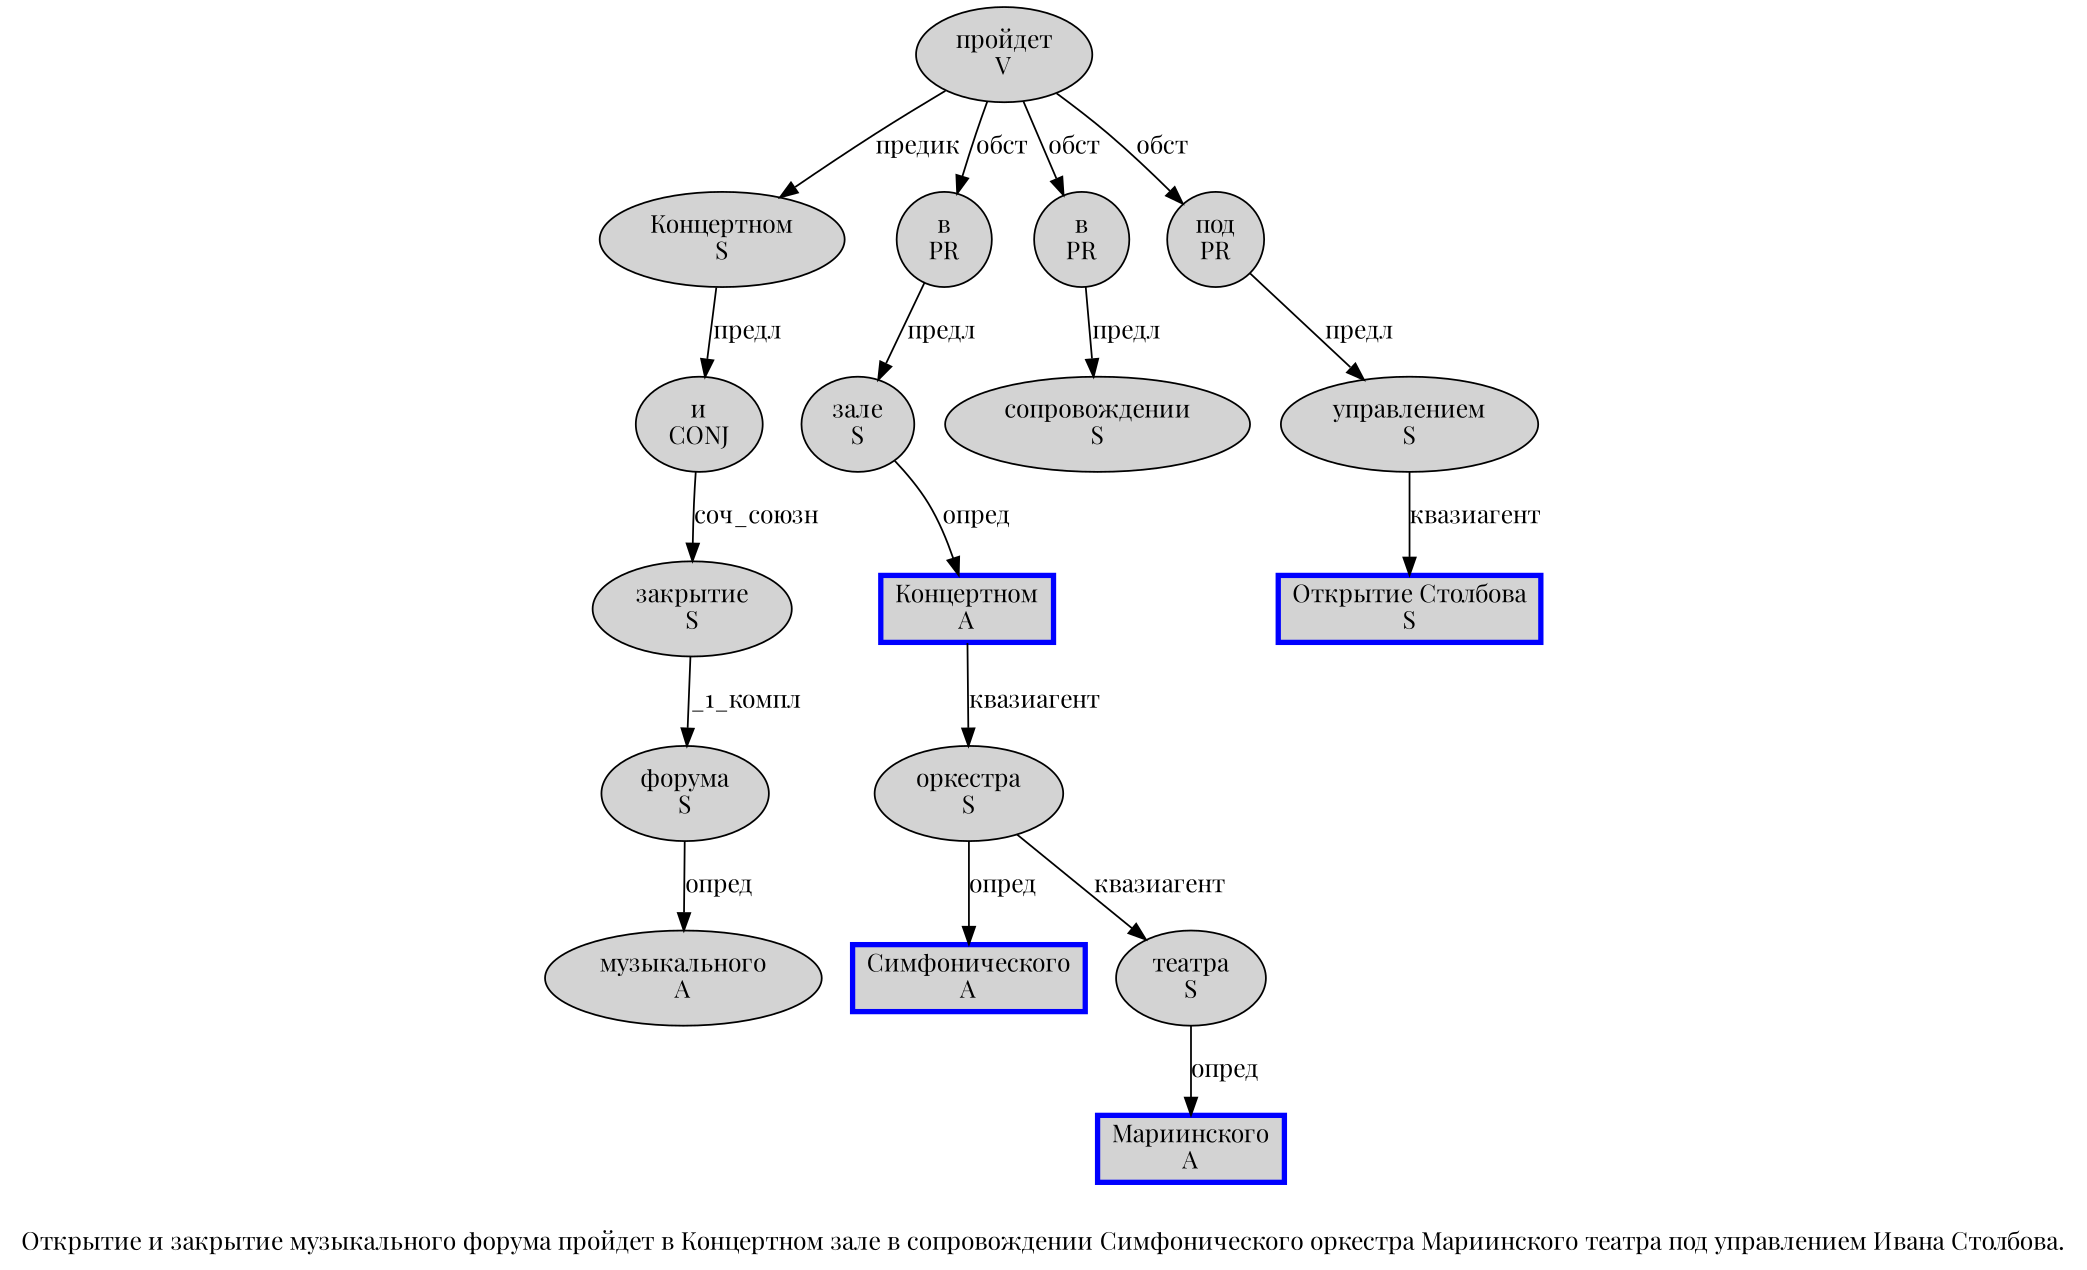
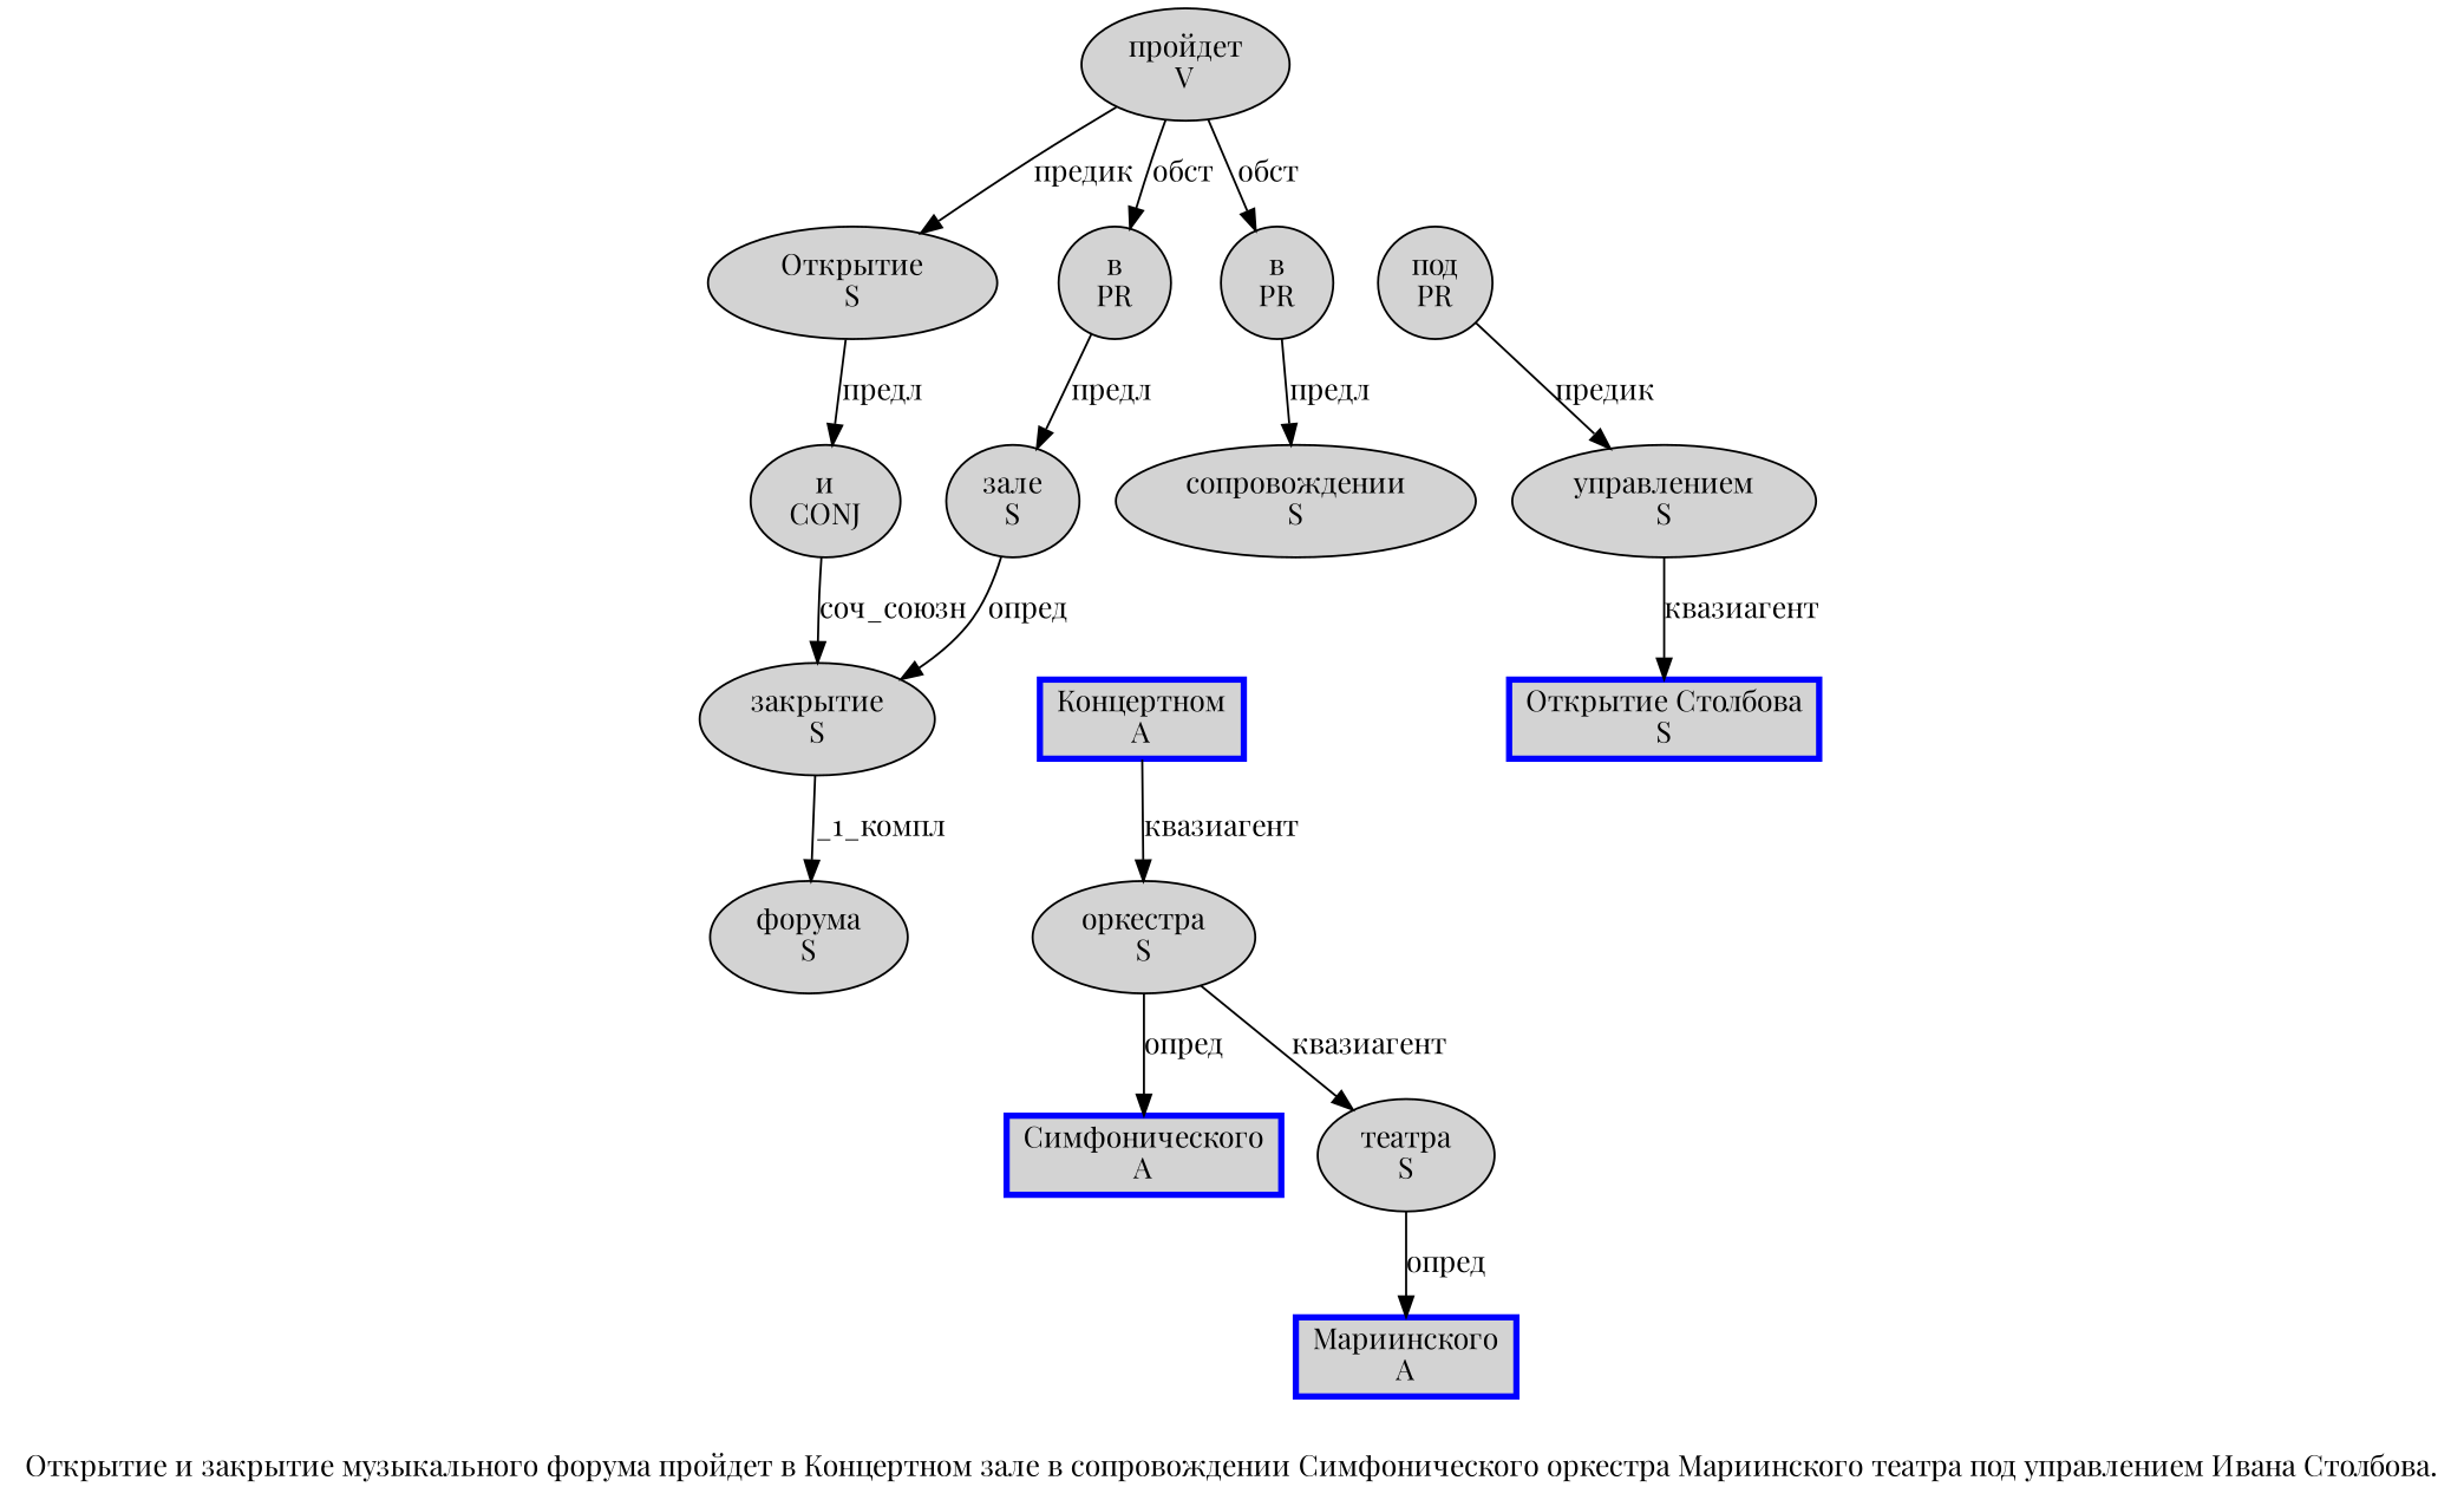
  digraph {
    fontname="Playfair Display"
    label="Открытие и закрытие музыкального форума пройдет в Концертном зале в сопровождении Симфонического оркестра Мариинского театра под управлением Ивана Столбова."
    node [fillcolor=lightgray fontname="Playfair Display" penwidth=1 shape=ellipse style=filled]
    edge [fontname="Playfair Display"]
-   n1 [label="Концертном\nS"]
+   n1 [label="Открытие\nS"]
    n2 [label="и\nCONJ"]
    n3 [label="закрытие\nS"]
    n4 [label="форума\nS"]
-   n5 [label="музыкального\nA"]
    n6 [label="пройдет\nV"]
    n7 [label="в\nPR"]
    n8 [label="в\nPR"]
    n9 [label="под\nPR"]
    n10 [label="зале\nS"]
    n11 [label="сопровождении\nS"]
    n12 [label="управлением\nS"]
    n13 [color=blue label="Концертном\nA" penwidth=3 shape=box]
    n14 [label="оркестра\nS"]
    n15 [color=blue label="Симфонического\nA" penwidth=3 shape=box]
    n16 [label="театра\nS"]
    n17 [color=blue label="Мариинского\nA" penwidth=3 shape=box]
    n18 [color=blue label="Открытие Столбова\nS" penwidth=3 shape=box]
    n1 -> n2 [label="предл"]
    n2 -> n3 [label="соч_союзн"]
    n3 -> n4 [label="_1_компл"]
-   n4 -> n5 [label="опред"]
    n6 -> n1 [label="предик"]
    n6 -> n7 [label="обст"]
    n6 -> n8 [label="обст"]
-   n6 -> n9 [label="обст"]
    n7 -> n10 [label="предл"]
    n8 -> n11 [label="предл"]
-   n9 -> n12 [label="предл"]
-   n10 -> n13 [label="опред"]
+   n9 -> n12 [label="предик"]
+   n10 -> n3 [label="опред"]
    n12 -> n18 [label="квазиагент"]
    n13 -> n14 [label="квазиагент"]
    n14 -> n15 [label="опред"]
    n14 -> n16 [label="квазиагент"]
    n16 -> n17 [label="опред"]
  }
